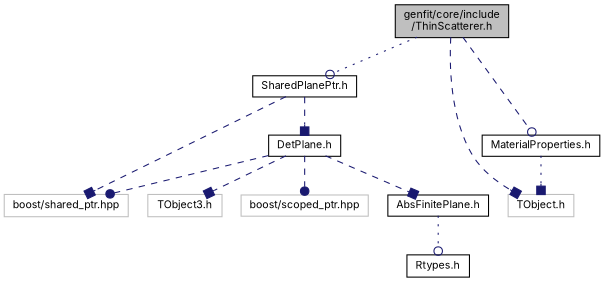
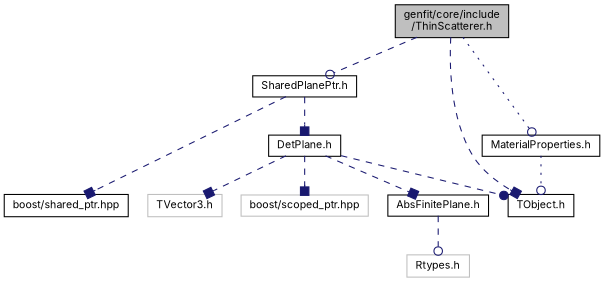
  digraph {
    fontname=Inter
    node [color=black fillcolor=white fontname=Inter fontsize=10 shape=record style=filled]
    edge [arrowhead=box color=midnightblue fontname=Inter fontsize=10 labelfontname=Helvetica labelfontsize=10 style=dashed]
    n1 [fillcolor=grey75 fontcolor=black height=0.2 label="genfit/core/include\l/ThinScatterer.h" width=0.4]
    n2 [height=0.2 label="SharedPlanePtr.h" width=0.4]
-   n3 [color=grey75 height=0.2 label="TObject.h" width=0.4]
+   n3 [height=0.2 label="TObject.h" width=0.4]
    n4 [height=0.2 label="MaterialProperties.h" width=0.4]
    n5 [height=0.2 label="DetPlane.h" width=0.4]
-   n6 [color=grey75 height=0.2 label="boost/shared_ptr.hpp" width=0.4]
+   n6 [height=0.2 label="boost/shared_ptr.hpp" width=0.4]
    n7 [height=0.2 label="AbsFinitePlane.h" width=0.4]
-   n8 [color=grey75 height=0.2 label="TObject3.h" width=0.4]
+   n8 [color=grey75 height=0.2 label="TVector3.h" width=0.4]
    n9 [color=grey75 height=0.2 label="boost/scoped_ptr.hpp" width=0.4]
-   n10 [height=0.2 label="Rtypes.h" width=0.4]
-   n1 -> n2 [arrowhead=odot style=dotted]
+   n10 [color=grey75 height=0.2 label="Rtypes.h" width=0.4]
+   n1 -> n2 [arrowhead=odot]
    n1 -> n3
-   n1 -> n4 [arrowhead=odot]
+   n1 -> n4 [arrowhead=odot style=dotted]
    n2 -> n5
    n2 -> n6
-   n4 -> n3 [style=dotted]
-   n5 -> n6 [arrowhead=dot]
+   n4 -> n3 [arrowhead=odot style=dotted]
+   n5 -> n3 [arrowhead=dot]
    n5 -> n7
    n5 -> n8
-   n5 -> n9 [arrowhead=dot]
-   n7 -> n10 [arrowhead=odot style=dotted]
+   n5 -> n9
+   n7 -> n10 [arrowhead=odot]
  }
